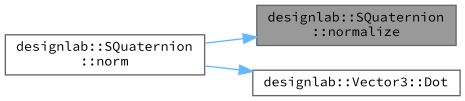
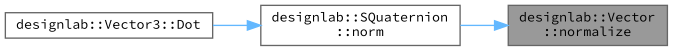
  digraph {
    fontname="Source Code Pro"
    rankdir=LR
    node [color=grey40 fillcolor=white fontname="Source Code Pro" fontsize=10 shape=box style=filled]
    edge [color=steelblue1 fontname="Source Code Pro" fontsize=10 labelfontname=Helvetica labelfontsize=10 style=solid]
-   n1 [color=gray40 fillcolor=grey60 fontcolor=black height=0.2 label="designlab::SQuaternion\l::normalize" width=0.4]
+   n1 [color=gray40 fillcolor=grey60 fontcolor=black height=0.2 label="designlab::Vector\l::normalize" width=0.4]
    n2 [height=0.2 label="designlab::SQuaternion\l::norm" width=0.4]
    n3 [height=0.2 label="designlab::Vector3::Dot" width=0.4]
    n2 -> n1
-   n2 -> n3
+   n3 -> n2
  }
